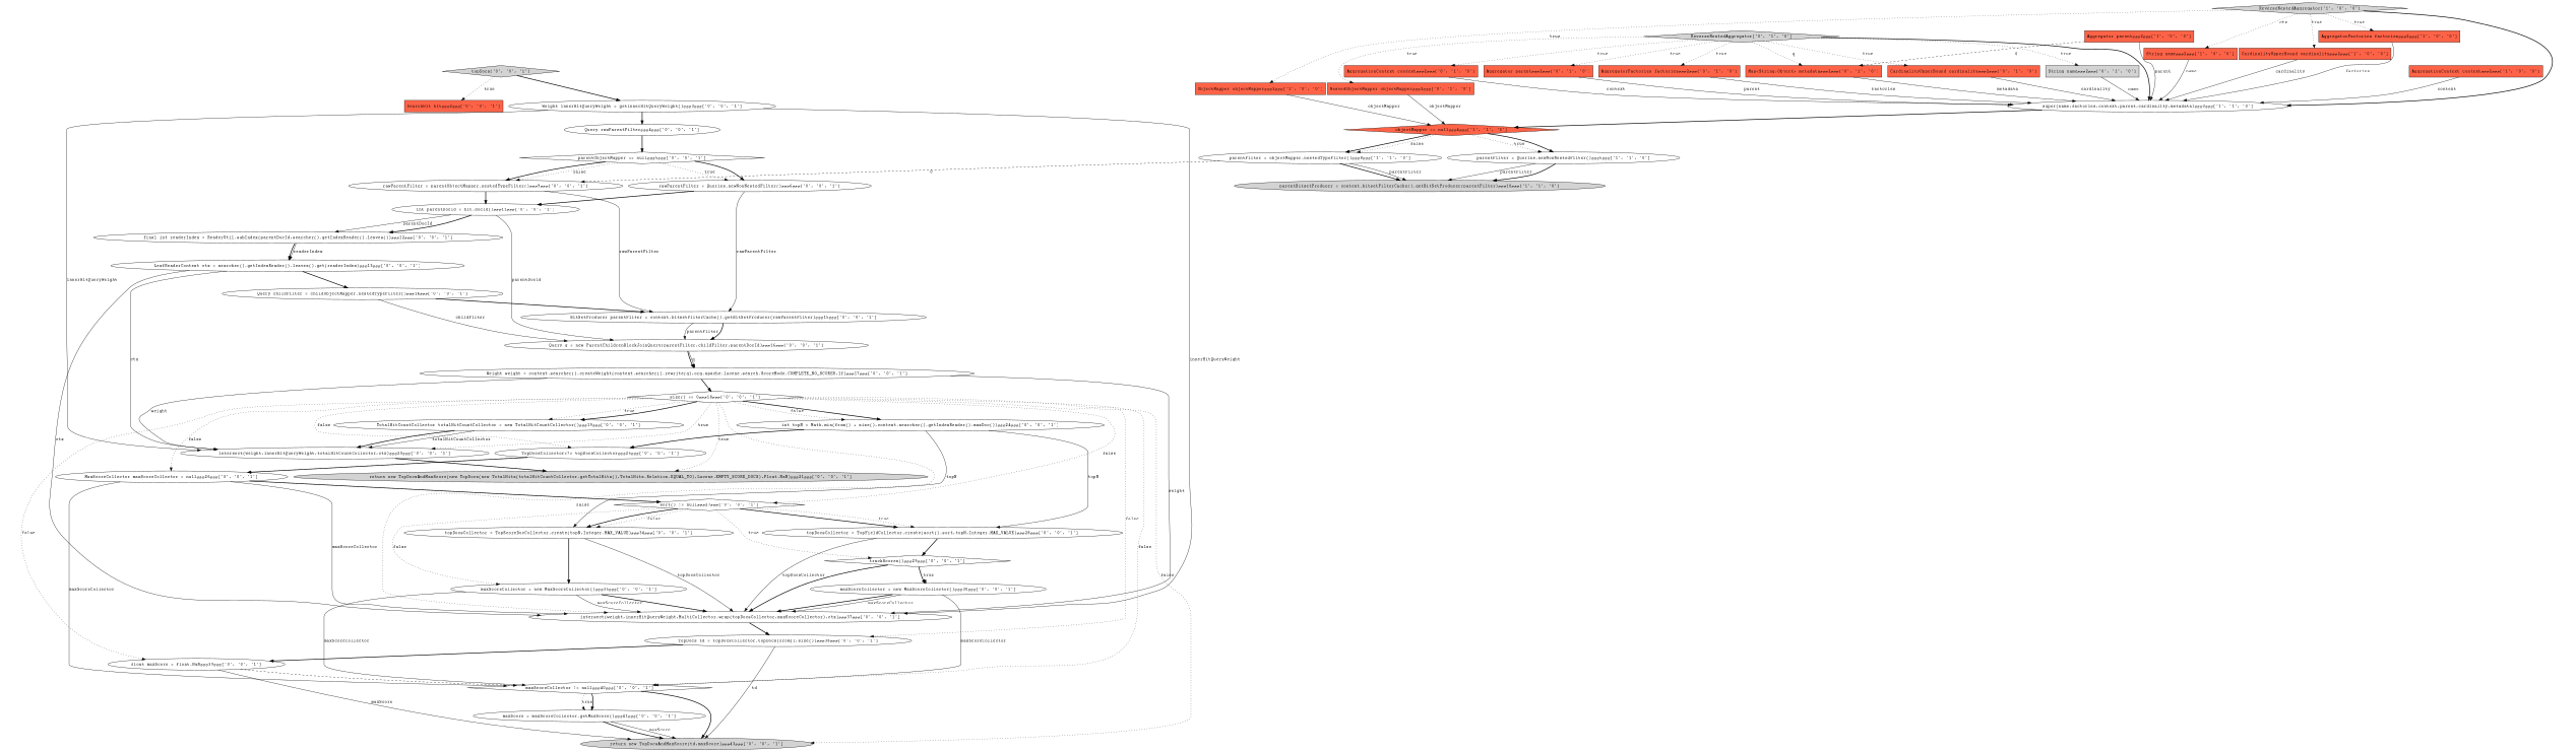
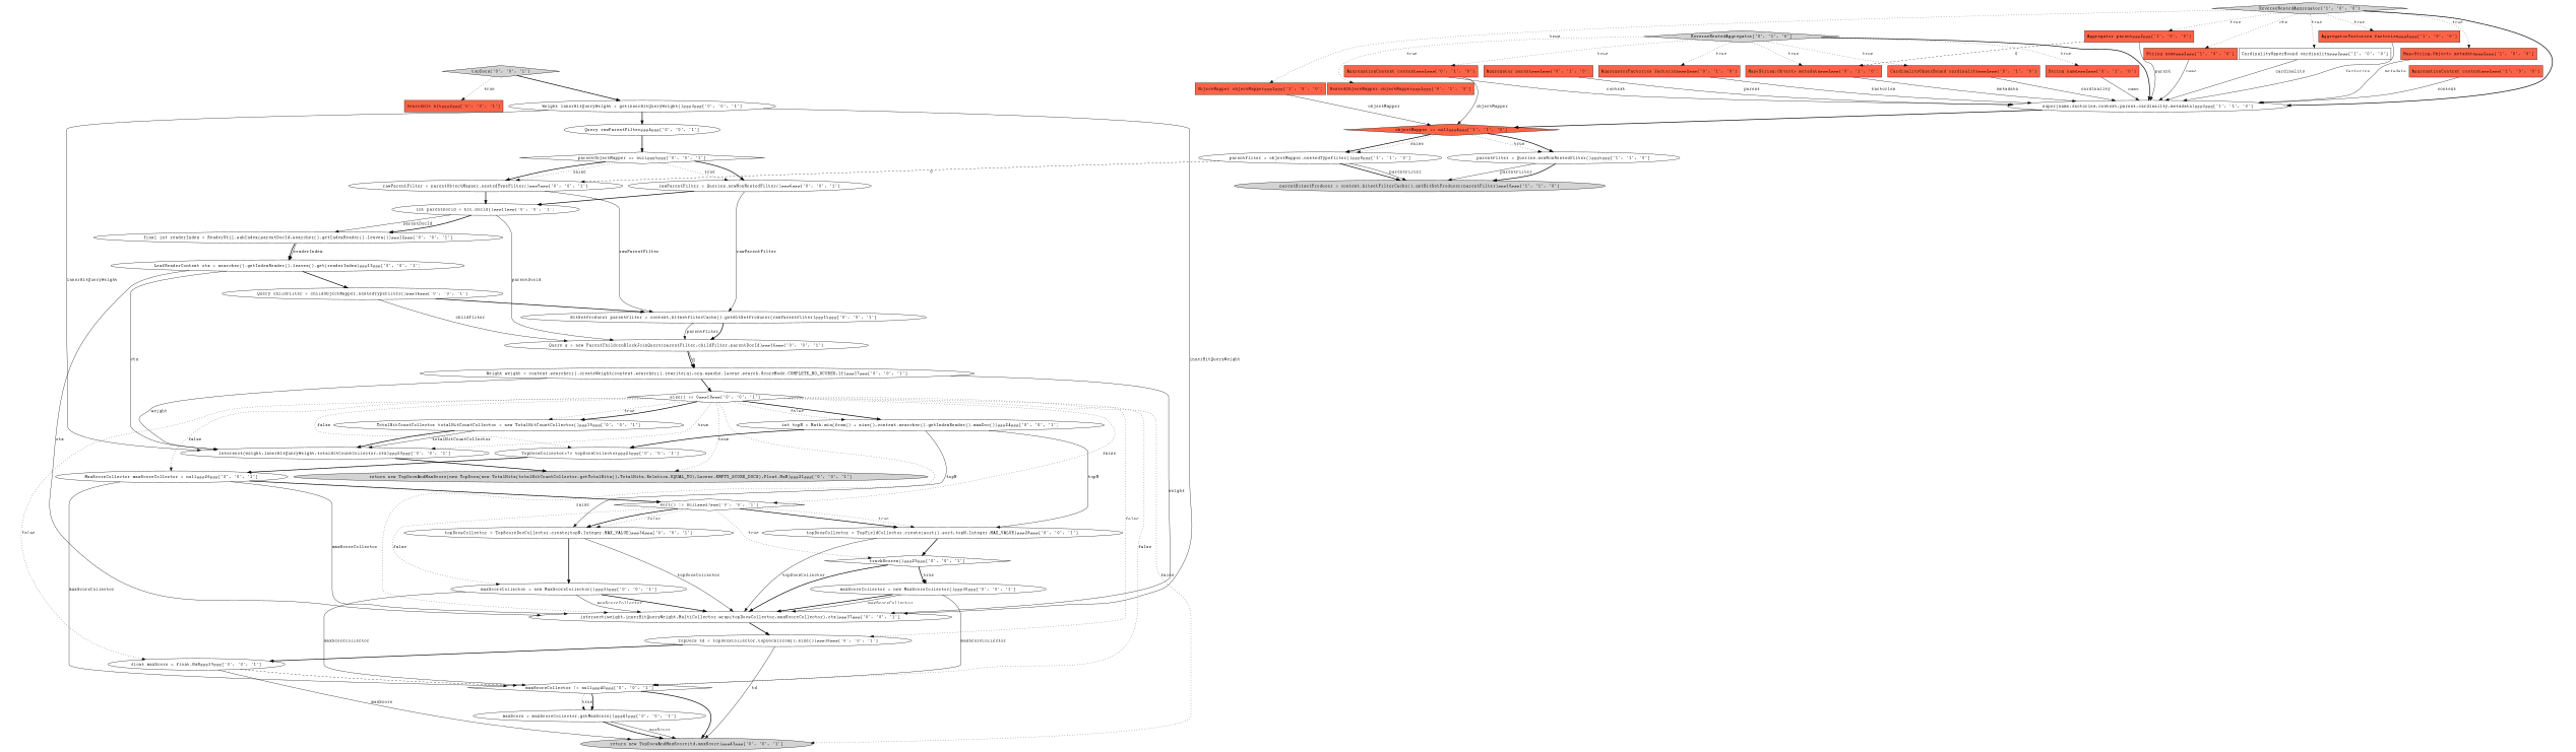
  digraph {
    fontname="Courier Prime"
    node [fillcolor=white fontname="Courier Prime" shape=ellipse style=filled]
    edge [fontname="Courier Prime" style=solid]
    n1 [label="int topN = Math.min(from() + size(),context.searcher().getIndexReader().maxDoc())@@@24@@@['0', '0', '1']"]
    n2 [label="topDocsCollector = TopFieldCollector.create(sort().sort,topN,Integer.MAX_VALUE)@@@28@@@['0', '0', '1']"]
    n3 [label="TopDocsCollector<?> topDocsCollector@@@25@@@['0', '0', '1']"]
    n4 [label="topDocsCollector = TopScoreDocCollector.create(topN,Integer.MAX_VALUE)@@@34@@@['0', '0', '1']"]
    n5 [label="intersect(weight,innerHitQueryWeight,MultiCollector.wrap(topDocsCollector,maxScoreCollector),ctx)@@@37@@@['0', '0', '1']"]
    n6 [label="trackScores()@@@29@@@['0', '0', '1']" shape=diamond]
    n7 [label="MaxScoreCollector maxScoreCollector = null@@@26@@@['0', '0', '1']"]
    n8 [label="maxScoreCollector = new MaxScoreCollector()@@@35@@@['0', '0', '1']"]
    n9 [label="BitSetProducer parentFilter = context.bitsetFilterCache().getBitSetProducer(rawParentFilter)@@@15@@@['0', '0', '1']"]
    n10 [label="Query q = new ParentChildrenBlockJoinQuery(parentFilter,childFilter,parentDocId)@@@16@@@['0', '0', '1']"]
    n11 [label="Weight weight = context.searcher().createWeight(context.searcher().rewrite(q),org.apache.lucene.search.ScoreMode.COMPLETE_NO_SCORES,1f)@@@17@@@['0', '0', '1']"]
+   n12 [fillcolor=tomato label="Map<String,Object> metadata@@@2@@@['1', '0', '0']" shape=box]
    n13 [label="super(name,factories,context,parent,cardinality,metadata)@@@3@@@['1', '1', '0']"]
    n14 [fillcolor=tomato label="objectMapper == null@@@4@@@['1', '1', '0']" shape=diamond]
    n15 [label="TopDocs td = topDocsCollector.topDocs(from(),size())@@@38@@@['0', '0', '1']"]
    n16 [label="float maxScore = Float.NaN@@@39@@@['0', '0', '1']"]
    n17 [fillcolor=lightgray label="return new TopDocsAndMaxScore(td,maxScore)@@@43@@@['0', '0', '1']"]
    n18 [label="Weight innerHitQueryWeight = getInnerHitQueryWeight()@@@3@@@['0', '0', '1']"]
    n19 [label="Query rawParentFilter@@@4@@@['0', '0', '1']"]
    n20 [label="intersect(weight,innerHitQueryWeight,totalHitCountCollector,ctx)@@@20@@@['0', '0', '1']"]
    n21 [label="parentObjectMapper == null@@@5@@@['0', '0', '1']" shape=diamond]
    n22 [fillcolor=lightgray label="return new TopDocsAndMaxScore(new TopDocs(new TotalHits(totalHitCountCollector.getTotalHits(),TotalHits.Relation.EQUAL_TO),Lucene.EMPTY_SCORE_DOCS),Float.NaN)@@@21@@@['0', '0', '1']"]
-   n23 [fillcolor=lightgray label="String name@@@2@@@['0', '1', '0']" shape=box]
+   n23 [fillcolor=tomato label="String name@@@2@@@['0', '1', '0']" shape=box]
    n24 [fillcolor=lightgray label="ReverseNestedAggregator['1', '0', '0']" shape=diamond]
    n25 [fillcolor=tomato label="ObjectMapper objectMapper@@@2@@@['1', '0', '0']" shape=box]
    n26 [fillcolor=tomato label="String name@@@2@@@['1', '0', '0']" shape=box]
-   n27 [fillcolor=tomato label="CardinalityUpperBound cardinality@@@2@@@['1', '0', '0']" shape=box]
+   n27 [label="CardinalityUpperBound cardinality@@@2@@@['1', '0', '0']" shape=box]
    n28 [fillcolor=tomato label="AggregatorFactories factories@@@2@@@['1', '0', '0']" shape=box]
    n29 [fillcolor=tomato label="Aggregator parent@@@2@@@['1', '0', '0']" shape=box]
    n30 [fillcolor=tomato label="Map<String,Object> metadata@@@2@@@['0', '1', '0']" shape=box]
    n31 [fillcolor=tomato label="AggregationContext context@@@2@@@['1', '0', '0']" shape=box]
    n32 [label="rawParentFilter = Queries.newNonNestedFilter()@@@6@@@['0', '0', '1']"]
    n33 [label="rawParentFilter = parentObjectMapper.nestedTypeFilter()@@@9@@@['0', '0', '1']"]
    n34 [label="maxScoreCollector != null@@@40@@@['0', '0', '1']" shape=diamond]
    n35 [label="size() == 0@@@18@@@['0', '0', '1']" shape=diamond]
    n36 [label="sort() != null@@@27@@@['0', '0', '1']" shape=diamond]
    n37 [label="TotalHitCountCollector totalHitCountCollector = new TotalHitCountCollector()@@@19@@@['0', '0', '1']"]
    n38 [label="maxScore = maxScoreCollector.getMaxScore()@@@41@@@['0', '0', '1']"]
    n39 [label="Query childFilter = childObjectMapper.nestedTypeFilter()@@@14@@@['0', '0', '1']"]
    n40 [label="parentFilter = objectMapper.nestedTypeFilter()@@@8@@@['1', '1', '0']"]
    n41 [label="parentFilter = Queries.newNonNestedFilter()@@@5@@@['1', '1', '0']"]
    n42 [fillcolor=tomato label="AggregationContext context@@@2@@@['0', '1', '0']" shape=box]
    n43 [fillcolor=lightgray label="topDocs['0', '0', '1']" shape=diamond]
    n44 [fillcolor=tomato label="SearchHit hit@@@2@@@['0', '0', '1']" shape=box]
    n45 [fillcolor=lightgray label="ReverseNestedAggregator['0', '1', '0']" shape=diamond]
    n46 [fillcolor=tomato label="Aggregator parent@@@2@@@['0', '1', '0']" shape=box]
    n47 [fillcolor=tomato label="NestedObjectMapper objectMapper@@@2@@@['0', '1', '0']" shape=box]
    n48 [fillcolor=tomato label="AggregatorFactories factories@@@2@@@['0', '1', '0']" shape=box]
    n49 [fillcolor=tomato label="CardinalityUpperBound cardinality@@@2@@@['0', '1', '0']" shape=box]
    n50 [label="maxScoreCollector = new MaxScoreCollector()@@@30@@@['0', '0', '1']"]
    n51 [fillcolor=lightgray label="parentBitsetProducer = context.bitsetFilterCache().getBitSetProducer(parentFilter)@@@10@@@['1', '1', '0']"]
    n52 [label="int parentDocId = hit.docId()@@@11@@@['0', '0', '1']"]
    n53 [label="final int readerIndex = ReaderUtil.subIndex(parentDocId,searcher().getIndexReader().leaves())@@@12@@@['0', '0', '1']"]
    n54 [label="LeafReaderContext ctx = searcher().getIndexReader().leaves().get(readerIndex)@@@13@@@['0', '0', '1']"]
    n1 -> n2 [label=topN]
    n1 -> n3 [style=bold]
    n1 -> n4 [label=topN]
    n2 -> n5 [label=topDocsCollector]
    n2 -> n6 [style=bold]
    n3 -> n7 [style=bold]
    n4 -> n5 [label=topDocsCollector]
    n4 -> n8 [style=bold]
    n5 -> n15 [style=bold]
    n6 -> n5 [style=bold]
    n6 -> n50 [style=bold]
    n6 -> n50 [label=true style=dotted]
    n7 -> n5 [label=maxScoreCollector]
    n7 -> n34 [label=maxScoreCollector]
    n7 -> n36 [style=bold]
    n8 -> n5 [style=bold]
    n8 -> n5 [label=maxScoreCollector]
    n8 -> n34 [label=maxScoreCollector]
    n9 -> n10 [label=parentFilter]
    n9 -> n10 [style=bold]
    n10 -> n11 [label=q]
    n10 -> n11 [style=bold]
    n11 -> n5 [label=weight]
    n11 -> n20 [label=weight]
    n11 -> n35 [style=bold]
+   n12 -> n13 [label=metadata]
    n13 -> n14 [style=bold]
    n14 -> n40 [style=bold]
    n14 -> n40 [label=false style=dotted]
    n14 -> n41 [label=true style=dotted]
    n14 -> n41 [style=bold]
    n15 -> n16 [style=bold]
    n15 -> n17 [label=td]
    n16 -> n17 [label=maxScore]
    n16 -> n34 [style=dashed]
    n18 -> n5 [label=innerHitQueryWeight]
    n18 -> n19 [style=bold]
    n18 -> n20 [label=innerHitQueryWeight]
    n19 -> n21 [style=bold]
    n20 -> n22 [style=bold]
    n21 -> n32 [label=true style=dotted]
    n21 -> n32 [style=bold]
    n21 -> n33 [label=false style=dotted]
    n21 -> n33 [style=bold]
    n23 -> n13 [label=name]
+   n24 -> n12 [label=true style=dotted]
    n24 -> n13 [style=bold]
    n24 -> n25 [label=true style=dotted]
    n24 -> n26 [label=ctx style=dotted]
    n24 -> n27 [label=true style=dotted]
    n24 -> n28 [label=true style=dotted]
+   n24 -> n29 [label=true style=dotted]
    n25 -> n14 [label=objectMapper]
    n26 -> n13 [label=name]
    n27 -> n13 [label=cardinality]
    n28 -> n13 [label=factories]
    n29 -> n13 [label=parent]
    n29 -> n30 [label=0 style=dashed]
    n30 -> n13 [label=metadata]
    n31 -> n13 [label=context]
    n32 -> n9 [label=rawParentFilter]
    n32 -> n52 [style=bold]
    n33 -> n9 [label=rawParentFilter]
    n33 -> n52 [style=bold]
    n34 -> n17 [style=bold]
    n34 -> n38 [label=true style=dotted]
    n34 -> n38 [style=bold]
    n35 -> n1 [style=bold]
    n35 -> n1 [label=false style=dotted]
    n35 -> n3 [label=false style=dotted]
    n35 -> n5 [label=false style=dotted]
    n35 -> n7 [label=false style=dotted]
    n35 -> n15 [label=false style=dotted]
    n35 -> n16 [label=false style=dotted]
    n35 -> n17 [label=false style=dotted]
    n35 -> n20 [label=true style=dotted]
    n35 -> n22 [label=true style=dotted]
    n35 -> n34 [label=false style=dotted]
    n35 -> n36 [label=false style=dotted]
    n35 -> n37 [label=true style=dotted]
    n35 -> n37 [style=bold]
    n36 -> n2 [label=true style=dotted]
    n36 -> n2 [style=bold]
    n36 -> n4 [label=false style=dotted]
    n36 -> n4 [style=bold]
    n36 -> n6 [label=true style=dotted]
    n36 -> n8 [label=false style=dotted]
    n37 -> n20 [label=totalHitCountCollector]
    n37 -> n20 [style=bold]
    n38 -> n17 [label=maxScore]
    n38 -> n17 [style=bold]
    n39 -> n9 [style=bold]
    n39 -> n10 [label=childFilter]
    n40 -> n33 [label=0 style=dashed]
    n40 -> n51 [style=bold]
    n40 -> n51 [label=parentFilter]
    n41 -> n51 [label=parentFilter]
    n41 -> n51 [style=bold]
    n42 -> n13 [label=context]
    n43 -> n18 [style=bold]
    n43 -> n44 [label=true style=dotted]
    n45 -> n13 [style=bold]
    n45 -> n23 [label=true style=dotted]
-   n45 -> n30 [label=q style=dotted]
+   n45 -> n30 [label=true style=dotted]
    n45 -> n42 [label=true style=dotted]
-   n45 -> n46 [label=true style=dotted]
    n45 -> n47 [label=true style=dotted]
    n45 -> n48 [label=true style=dotted]
    n45 -> n49 [label=true style=dotted]
    n46 -> n13 [label=parent]
-   n47 -> n14 [label=objectMapper]
+   n42 -> n14 [label=objectMapper]
    n48 -> n13 [label=factories]
    n49 -> n13 [label=cardinality]
    n50 -> n5 [style=bold]
    n50 -> n5 [label=maxScoreCollector]
    n50 -> n34 [label=maxScoreCollector]
    n52 -> n10 [label=parentDocId]
    n52 -> n53 [label=parentDocId]
    n52 -> n53 [style=bold]
    n53 -> n54 [style=bold]
    n53 -> n54 [label=readerIndex]
    n54 -> n5 [label=ctx]
    n54 -> n20 [label=ctx]
    n54 -> n39 [style=bold]
  }
